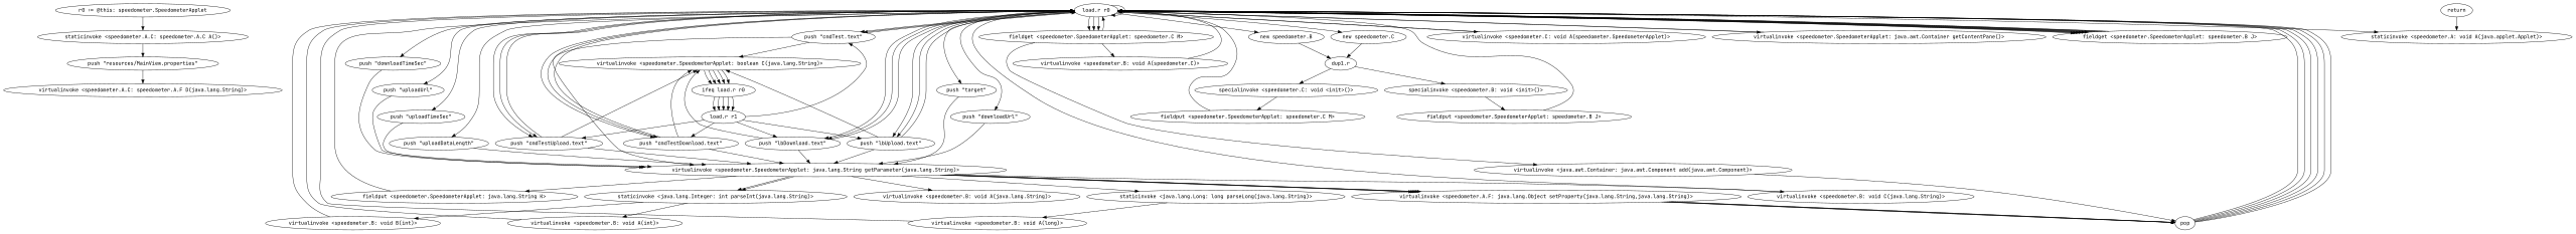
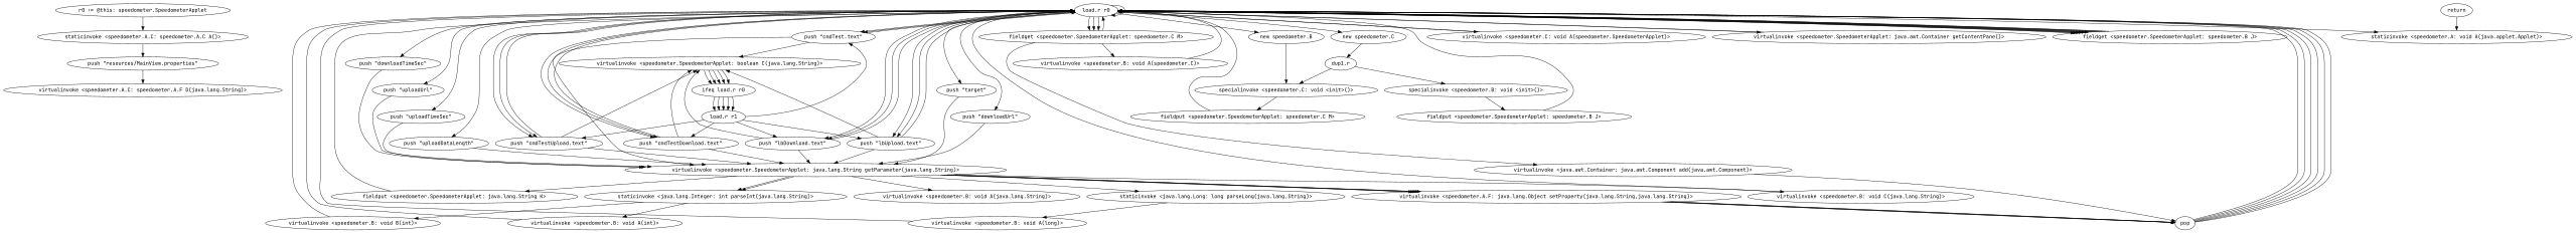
  digraph {
    fontname="JetBrains Mono"
    node [fontname="JetBrains Mono"]
    edge [fontname="JetBrains Mono"]
    "r0 := @this: speedometer.SpeedometerApplet"
    "staticinvoke <speedometer.A.C: speedometer.A.C A()>"
    "push \"resources/MainView.properties\""
    "virtualinvoke <speedometer.A.C: speedometer.A.F D(java.lang.String)>"
    "load.r r0"
    "push \"cmdTest.text\""
    "push \"cmdTestUpload.text\""
    "push \"cmdTestDownload.text\""
    "push \"lbDownload.text\""
    "push \"lbUpload.text\""
    "new speedometer.C"
    "fieldget <speedometer.SpeedometerApplet: speedometer.C M>"
    "virtualinvoke <speedometer.C: void A(speedometer.SpeedometerApplet)>"
    "virtualinvoke <speedometer.SpeedometerApplet: java.awt.Container getContentPane()>"
    "new speedometer.B"
    "fieldget <speedometer.SpeedometerApplet: speedometer.B J>"
    "push \"target\""
    "push \"downloadUrl\""
    "push \"downloadTimeSec\""
    "push \"uploadUrl\""
    "push \"uploadTimeSec\""
    "push \"uploadDataLength\""
    "staticinvoke <speedometer.A: void A(java.applet.Applet)>"
    "virtualinvoke <speedometer.SpeedometerApplet: boolean C(java.lang.String)>"
    "virtualinvoke <speedometer.SpeedometerApplet: java.lang.String getParameter(java.lang.String)>"
    "dup1.r"
    "virtualinvoke <java.awt.Container: java.awt.Component add(java.awt.Component)>"
    "virtualinvoke <speedometer.B: void A(speedometer.C)>"
    "ifeq load.r r0"
    "virtualinvoke <speedometer.A.F: java.lang.Object setProperty(java.lang.String,java.lang.String)>"
    "fieldput <speedometer.SpeedometerApplet: java.lang.String K>"
    "virtualinvoke <speedometer.B: void A(java.lang.String)>"
    "staticinvoke <java.lang.Integer: int parseInt(java.lang.String)>"
    "virtualinvoke <speedometer.B: void C(java.lang.String)>"
    "staticinvoke <java.lang.Long: long parseLong(java.lang.String)>"
    "load.r r1"
    pop
    "virtualinvoke <speedometer.B: void B(int)>"
    "virtualinvoke <speedometer.B: void A(int)>"
    "virtualinvoke <speedometer.B: void A(long)>"
    "specialinvoke <speedometer.C: void <init>()>"
    "specialinvoke <speedometer.B: void <init>()>"
    "fieldput <speedometer.SpeedometerApplet: speedometer.C M>"
    "fieldput <speedometer.SpeedometerApplet: speedometer.B J>"
    return
    "r0 := @this: speedometer.SpeedometerApplet" -> "staticinvoke <speedometer.A.C: speedometer.A.C A()>"
    "staticinvoke <speedometer.A.C: speedometer.A.C A()>" -> "push \"resources/MainView.properties\""
    "push \"resources/MainView.properties\"" -> "virtualinvoke <speedometer.A.C: speedometer.A.F D(java.lang.String)>"
    "load.r r0" -> "load.r r0"
    "load.r r0" -> "push \"cmdTest.text\""
    "load.r r0" -> "push \"cmdTest.text\""
    "load.r r0" -> "push \"cmdTestUpload.text\""
    "load.r r0" -> "push \"cmdTestUpload.text\""
    "load.r r0" -> "push \"cmdTestDownload.text\""
    "load.r r0" -> "push \"cmdTestDownload.text\""
    "load.r r0" -> "push \"lbDownload.text\""
    "load.r r0" -> "push \"lbDownload.text\""
    "load.r r0" -> "push \"lbUpload.text\""
    "load.r r0" -> "push \"lbUpload.text\""
    "load.r r0" -> "new speedometer.C"
    "load.r r0" -> "fieldget <speedometer.SpeedometerApplet: speedometer.C M>"
    "load.r r0" -> "fieldget <speedometer.SpeedometerApplet: speedometer.C M>"
    "load.r r0" -> "fieldget <speedometer.SpeedometerApplet: speedometer.C M>"
    "load.r r0" -> "virtualinvoke <speedometer.C: void A(speedometer.SpeedometerApplet)>"
    "load.r r0" -> "virtualinvoke <speedometer.SpeedometerApplet: java.awt.Container getContentPane()>"
    "load.r r0" -> "new speedometer.B"
    "load.r r0" -> "fieldget <speedometer.SpeedometerApplet: speedometer.B J>"
    "load.r r0" -> "fieldget <speedometer.SpeedometerApplet: speedometer.B J>"
    "load.r r0" -> "fieldget <speedometer.SpeedometerApplet: speedometer.B J>"
    "load.r r0" -> "fieldget <speedometer.SpeedometerApplet: speedometer.B J>"
    "load.r r0" -> "fieldget <speedometer.SpeedometerApplet: speedometer.B J>"
    "load.r r0" -> "fieldget <speedometer.SpeedometerApplet: speedometer.B J>"
    "load.r r0" -> "push \"target\""
    "load.r r0" -> "push \"downloadUrl\""
    "load.r r0" -> "push \"downloadTimeSec\""
    "load.r r0" -> "push \"uploadUrl\""
    "load.r r0" -> "push \"uploadTimeSec\""
    "load.r r0" -> "push \"uploadDataLength\""
    "load.r r0" -> "staticinvoke <speedometer.A: void A(java.applet.Applet)>"
    "push \"cmdTest.text\"" -> "load.r r0"
    "push \"cmdTest.text\"" -> "virtualinvoke <speedometer.SpeedometerApplet: boolean C(java.lang.String)>"
    "push \"cmdTest.text\"" -> "virtualinvoke <speedometer.SpeedometerApplet: java.lang.String getParameter(java.lang.String)>"
    "push \"cmdTestUpload.text\"" -> "load.r r0"
    "push \"cmdTestUpload.text\"" -> "virtualinvoke <speedometer.SpeedometerApplet: boolean C(java.lang.String)>"
    "push \"cmdTestUpload.text\"" -> "virtualinvoke <speedometer.SpeedometerApplet: java.lang.String getParameter(java.lang.String)>"
    "push \"cmdTestDownload.text\"" -> "load.r r0"
    "push \"cmdTestDownload.text\"" -> "virtualinvoke <speedometer.SpeedometerApplet: boolean C(java.lang.String)>"
    "push \"cmdTestDownload.text\"" -> "virtualinvoke <speedometer.SpeedometerApplet: java.lang.String getParameter(java.lang.String)>"
    "push \"lbDownload.text\"" -> "load.r r0"
    "push \"lbDownload.text\"" -> "virtualinvoke <speedometer.SpeedometerApplet: boolean C(java.lang.String)>"
    "push \"lbDownload.text\"" -> "virtualinvoke <speedometer.SpeedometerApplet: java.lang.String getParameter(java.lang.String)>"
    "push \"lbUpload.text\"" -> "load.r r0"
    "push \"lbUpload.text\"" -> "virtualinvoke <speedometer.SpeedometerApplet: boolean C(java.lang.String)>"
    "push \"lbUpload.text\"" -> "virtualinvoke <speedometer.SpeedometerApplet: java.lang.String getParameter(java.lang.String)>"
    "new speedometer.C" -> "dup1.r"
    "fieldget <speedometer.SpeedometerApplet: speedometer.C M>" -> "load.r r0"
    "fieldget <speedometer.SpeedometerApplet: speedometer.C M>" -> "virtualinvoke <java.awt.Container: java.awt.Component add(java.awt.Component)>"
    "fieldget <speedometer.SpeedometerApplet: speedometer.C M>" -> "virtualinvoke <speedometer.B: void A(speedometer.C)>"
    "virtualinvoke <speedometer.C: void A(speedometer.SpeedometerApplet)>" -> "load.r r0"
    "virtualinvoke <speedometer.SpeedometerApplet: java.awt.Container getContentPane()>" -> "load.r r0"
-   "new speedometer.B" -> "dup1.r"
+   "new speedometer.B" -> "specialinvoke <speedometer.C: void <init>()>"
    "fieldget <speedometer.SpeedometerApplet: speedometer.B J>" -> "load.r r0"
    "fieldget <speedometer.SpeedometerApplet: speedometer.B J>" -> "load.r r0"
    "fieldget <speedometer.SpeedometerApplet: speedometer.B J>" -> "load.r r0"
    "fieldget <speedometer.SpeedometerApplet: speedometer.B J>" -> "load.r r0"
    "fieldget <speedometer.SpeedometerApplet: speedometer.B J>" -> "load.r r0"
    "fieldget <speedometer.SpeedometerApplet: speedometer.B J>" -> "load.r r0"
    "push \"target\"" -> "virtualinvoke <speedometer.SpeedometerApplet: java.lang.String getParameter(java.lang.String)>"
    "push \"downloadUrl\"" -> "virtualinvoke <speedometer.SpeedometerApplet: java.lang.String getParameter(java.lang.String)>"
    "push \"downloadTimeSec\"" -> "virtualinvoke <speedometer.SpeedometerApplet: java.lang.String getParameter(java.lang.String)>"
    "push \"uploadUrl\"" -> "virtualinvoke <speedometer.SpeedometerApplet: java.lang.String getParameter(java.lang.String)>"
    "push \"uploadTimeSec\"" -> "virtualinvoke <speedometer.SpeedometerApplet: java.lang.String getParameter(java.lang.String)>"
    "push \"uploadDataLength\"" -> "virtualinvoke <speedometer.SpeedometerApplet: java.lang.String getParameter(java.lang.String)>"
    "virtualinvoke <speedometer.SpeedometerApplet: boolean C(java.lang.String)>" -> "ifeq load.r r0"
    "virtualinvoke <speedometer.SpeedometerApplet: boolean C(java.lang.String)>" -> "ifeq load.r r0"
    "virtualinvoke <speedometer.SpeedometerApplet: boolean C(java.lang.String)>" -> "ifeq load.r r0"
    "virtualinvoke <speedometer.SpeedometerApplet: boolean C(java.lang.String)>" -> "ifeq load.r r0"
    "virtualinvoke <speedometer.SpeedometerApplet: boolean C(java.lang.String)>" -> "ifeq load.r r0"
    "virtualinvoke <speedometer.SpeedometerApplet: java.lang.String getParameter(java.lang.String)>" -> "virtualinvoke <speedometer.A.F: java.lang.Object setProperty(java.lang.String,java.lang.String)>"
    "virtualinvoke <speedometer.SpeedometerApplet: java.lang.String getParameter(java.lang.String)>" -> "virtualinvoke <speedometer.A.F: java.lang.Object setProperty(java.lang.String,java.lang.String)>"
    "virtualinvoke <speedometer.SpeedometerApplet: java.lang.String getParameter(java.lang.String)>" -> "virtualinvoke <speedometer.A.F: java.lang.Object setProperty(java.lang.String,java.lang.String)>"
    "virtualinvoke <speedometer.SpeedometerApplet: java.lang.String getParameter(java.lang.String)>" -> "virtualinvoke <speedometer.A.F: java.lang.Object setProperty(java.lang.String,java.lang.String)>"
    "virtualinvoke <speedometer.SpeedometerApplet: java.lang.String getParameter(java.lang.String)>" -> "virtualinvoke <speedometer.A.F: java.lang.Object setProperty(java.lang.String,java.lang.String)>"
    "virtualinvoke <speedometer.SpeedometerApplet: java.lang.String getParameter(java.lang.String)>" -> "fieldput <speedometer.SpeedometerApplet: java.lang.String K>"
    "virtualinvoke <speedometer.SpeedometerApplet: java.lang.String getParameter(java.lang.String)>" -> "virtualinvoke <speedometer.B: void A(java.lang.String)>"
    "virtualinvoke <speedometer.SpeedometerApplet: java.lang.String getParameter(java.lang.String)>" -> "staticinvoke <java.lang.Integer: int parseInt(java.lang.String)>"
    "virtualinvoke <speedometer.SpeedometerApplet: java.lang.String getParameter(java.lang.String)>" -> "staticinvoke <java.lang.Integer: int parseInt(java.lang.String)>"
    "virtualinvoke <speedometer.SpeedometerApplet: java.lang.String getParameter(java.lang.String)>" -> "virtualinvoke <speedometer.B: void C(java.lang.String)>"
    "virtualinvoke <speedometer.SpeedometerApplet: java.lang.String getParameter(java.lang.String)>" -> "staticinvoke <java.lang.Long: long parseLong(java.lang.String)>"
    "dup1.r" -> "specialinvoke <speedometer.C: void <init>()>"
    "dup1.r" -> "specialinvoke <speedometer.B: void <init>()>"
    "virtualinvoke <java.awt.Container: java.awt.Component add(java.awt.Component)>" -> pop
    "virtualinvoke <speedometer.B: void A(speedometer.C)>" -> "load.r r0"
    "ifeq load.r r0" -> "load.r r1"
    "ifeq load.r r0" -> "load.r r1"
    "ifeq load.r r0" -> "load.r r1"
    "ifeq load.r r0" -> "load.r r1"
    "ifeq load.r r0" -> "load.r r1"
    "virtualinvoke <speedometer.A.F: java.lang.Object setProperty(java.lang.String,java.lang.String)>" -> pop
    "virtualinvoke <speedometer.A.F: java.lang.Object setProperty(java.lang.String,java.lang.String)>" -> pop
    "virtualinvoke <speedometer.A.F: java.lang.Object setProperty(java.lang.String,java.lang.String)>" -> pop
    "virtualinvoke <speedometer.A.F: java.lang.Object setProperty(java.lang.String,java.lang.String)>" -> pop
    "virtualinvoke <speedometer.A.F: java.lang.Object setProperty(java.lang.String,java.lang.String)>" -> pop
    "fieldput <speedometer.SpeedometerApplet: java.lang.String K>" -> "load.r r0"
    "staticinvoke <java.lang.Integer: int parseInt(java.lang.String)>" -> "virtualinvoke <speedometer.B: void B(int)>"
    "staticinvoke <java.lang.Integer: int parseInt(java.lang.String)>" -> "virtualinvoke <speedometer.B: void A(int)>"
    "virtualinvoke <speedometer.B: void C(java.lang.String)>" -> "load.r r0"
    "staticinvoke <java.lang.Long: long parseLong(java.lang.String)>" -> "virtualinvoke <speedometer.B: void A(long)>"
    "load.r r1" -> "push \"cmdTest.text\""
    "load.r r1" -> "push \"cmdTestUpload.text\""
    "load.r r1" -> "push \"cmdTestDownload.text\""
    "load.r r1" -> "push \"lbDownload.text\""
    "load.r r1" -> "push \"lbUpload.text\""
    pop -> "load.r r0"
    pop -> "load.r r0"
    pop -> "load.r r0"
    pop -> "load.r r0"
    pop -> "load.r r0"
    pop -> "load.r r0"
    "virtualinvoke <speedometer.B: void B(int)>" -> "load.r r0"
    "virtualinvoke <speedometer.B: void A(int)>" -> "load.r r0"
    "virtualinvoke <speedometer.B: void A(long)>" -> "load.r r0"
    "specialinvoke <speedometer.C: void <init>()>" -> "fieldput <speedometer.SpeedometerApplet: speedometer.C M>"
    "specialinvoke <speedometer.B: void <init>()>" -> "fieldput <speedometer.SpeedometerApplet: speedometer.B J>"
    "fieldput <speedometer.SpeedometerApplet: speedometer.C M>" -> "load.r r0"
    "fieldput <speedometer.SpeedometerApplet: speedometer.B J>" -> "load.r r0"
    return -> "staticinvoke <speedometer.A: void A(java.applet.Applet)>"
  }
